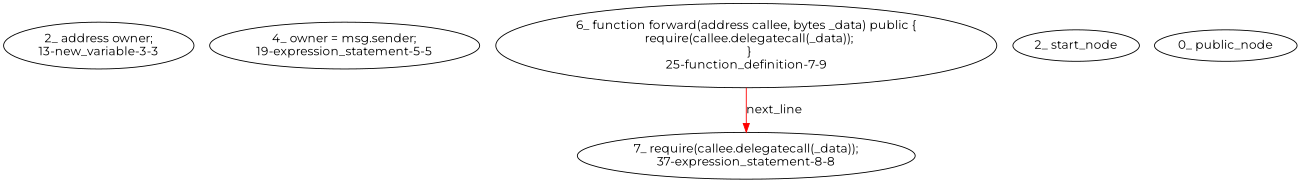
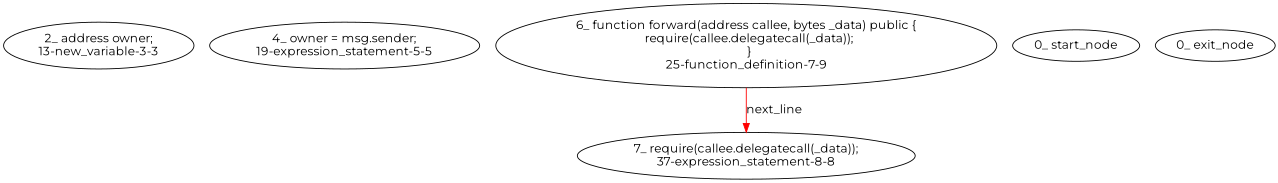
  digraph {
    fontname=Montserrat
    node [type_label=expression_statement fontname=Montserrat]
    n1 [label="2_ address owner;\n13-new_variable-3-3" type_label=new_variable]
    n2 [label="4_ owner = msg.sender;\n19-expression_statement-5-5"]
    n3 [label="6_ function forward(address callee, bytes _data) public {\n    require(callee.delegatecall(_data));  \n  }\n25-function_definition-7-9" method="forward(address callee,bytes _data)" type_label=function_definition]
    n4 [label="7_ require(callee.delegatecall(_data));\n37-expression_statement-8-8" method="forward(address callee,bytes _data)"]
-   n5 [label="2_ start_node" type_label=start]
-   n6 [label="0_ public_node" type_label=exit]
+   n5 [label="0_ start_node" type_label=start]
+   n6 [label="0_ exit_node" type_label=exit]
    n3 -> n4 [color=red controlflow_type=next_line edge_type=CFG_edge label=next_line fontname=Montserrat]
  }
